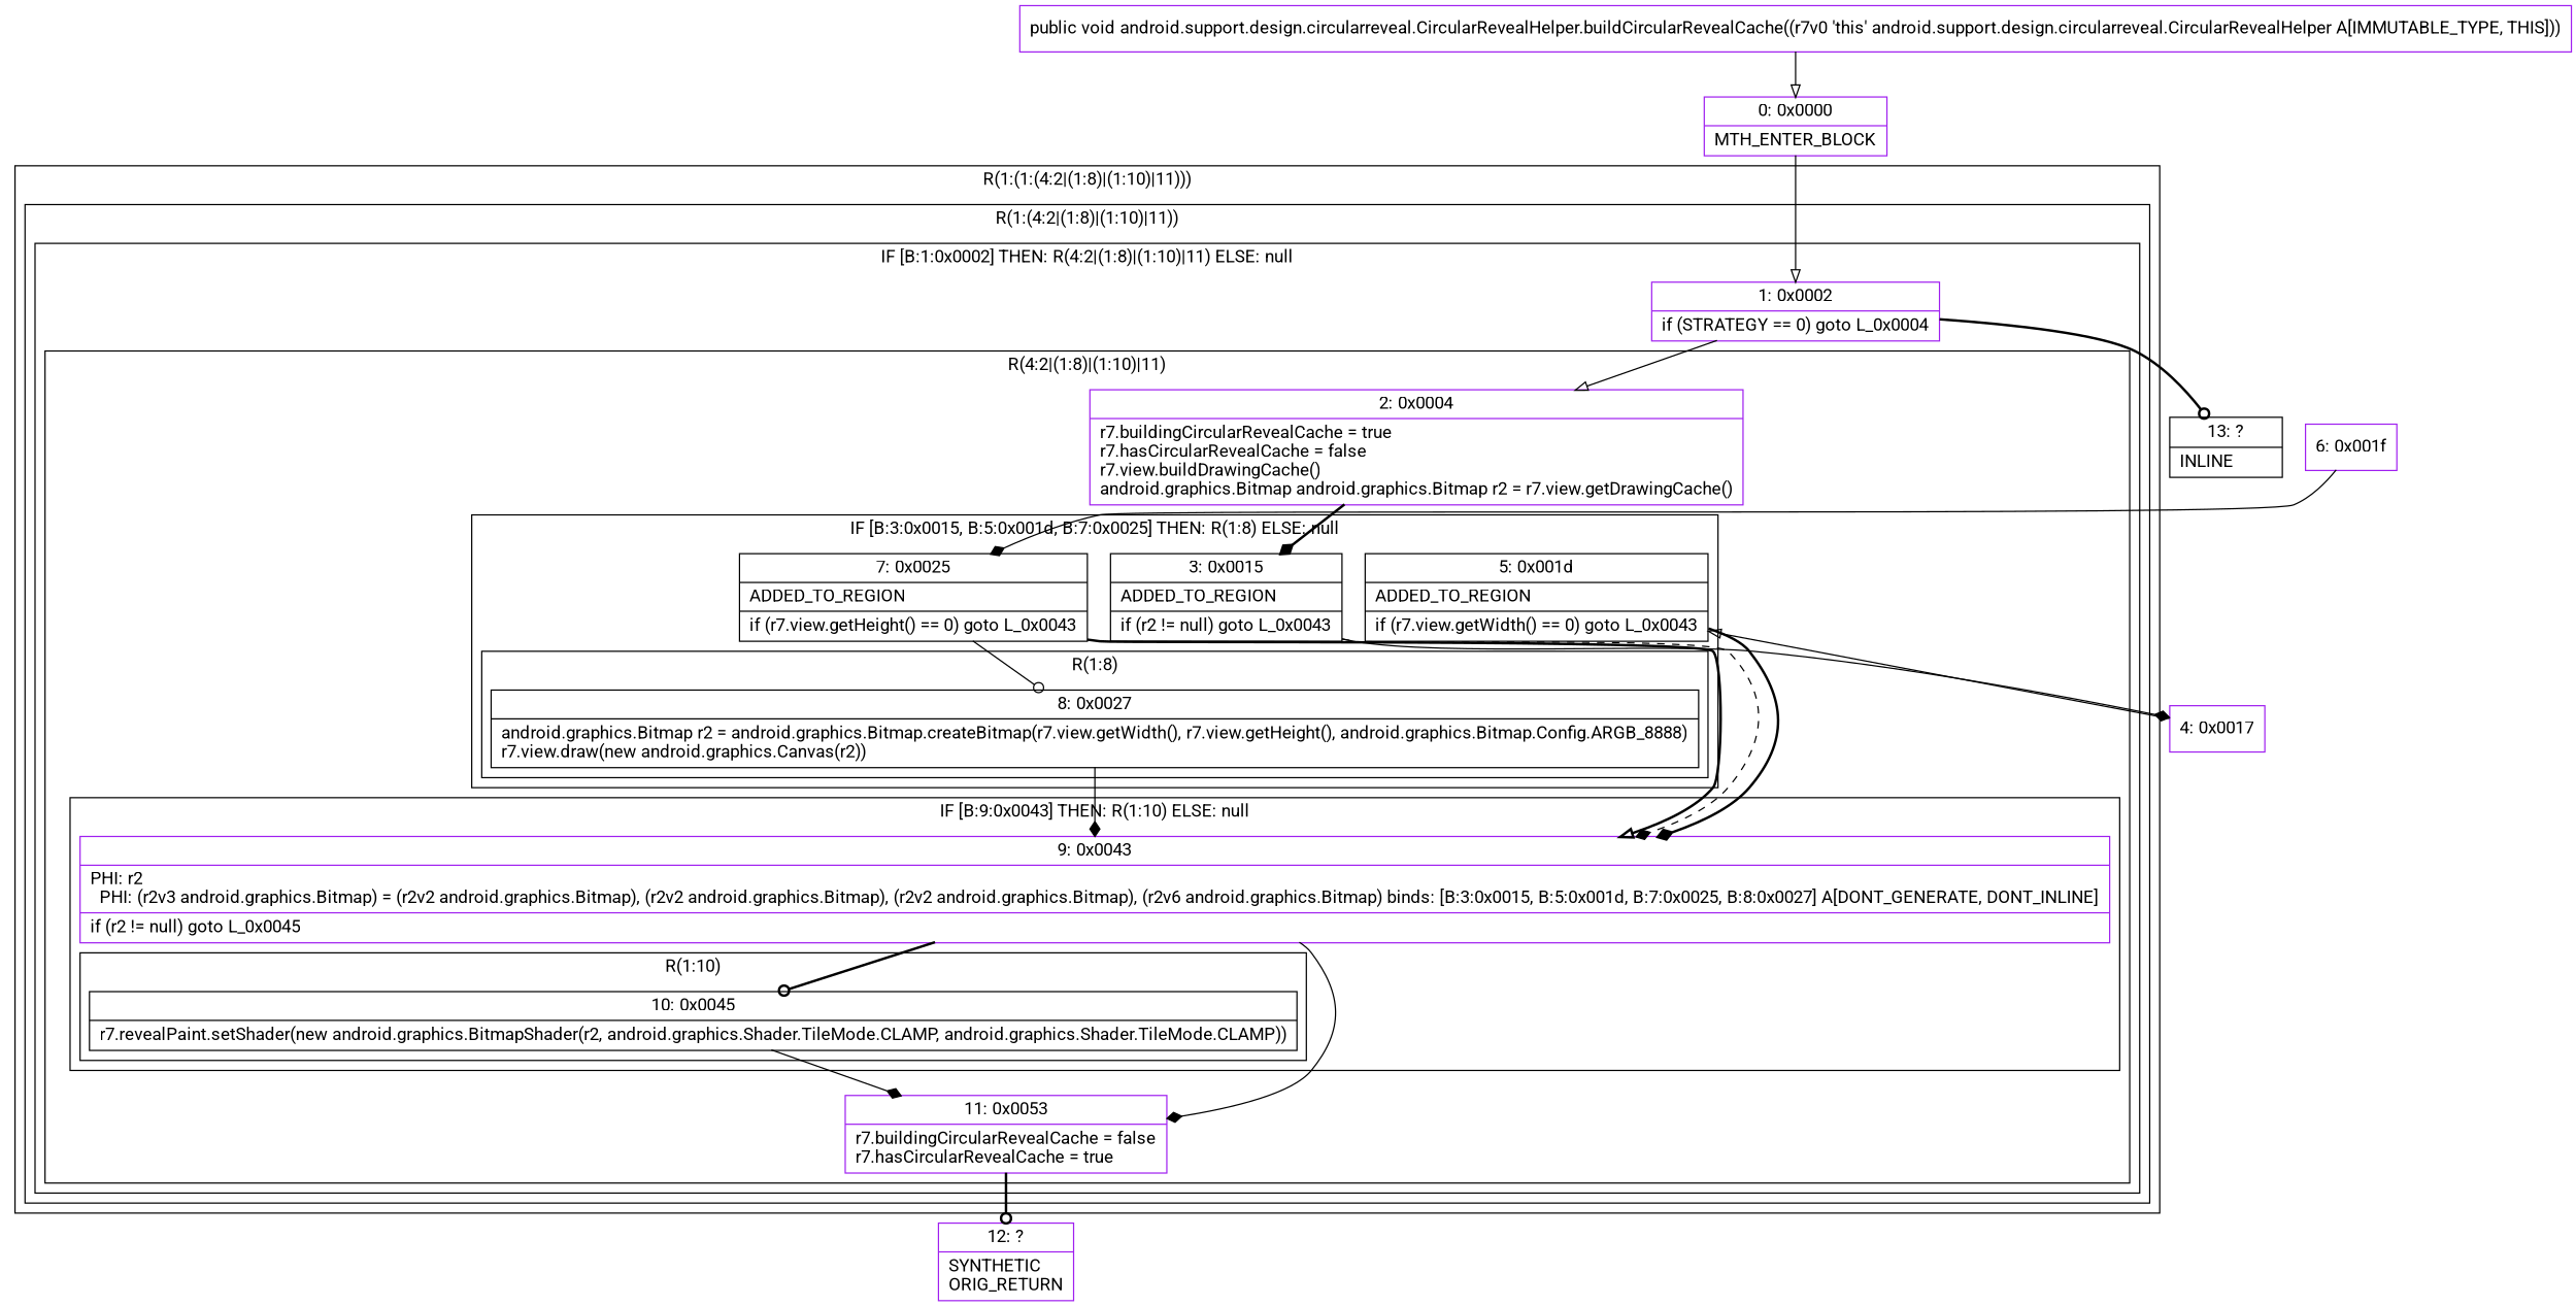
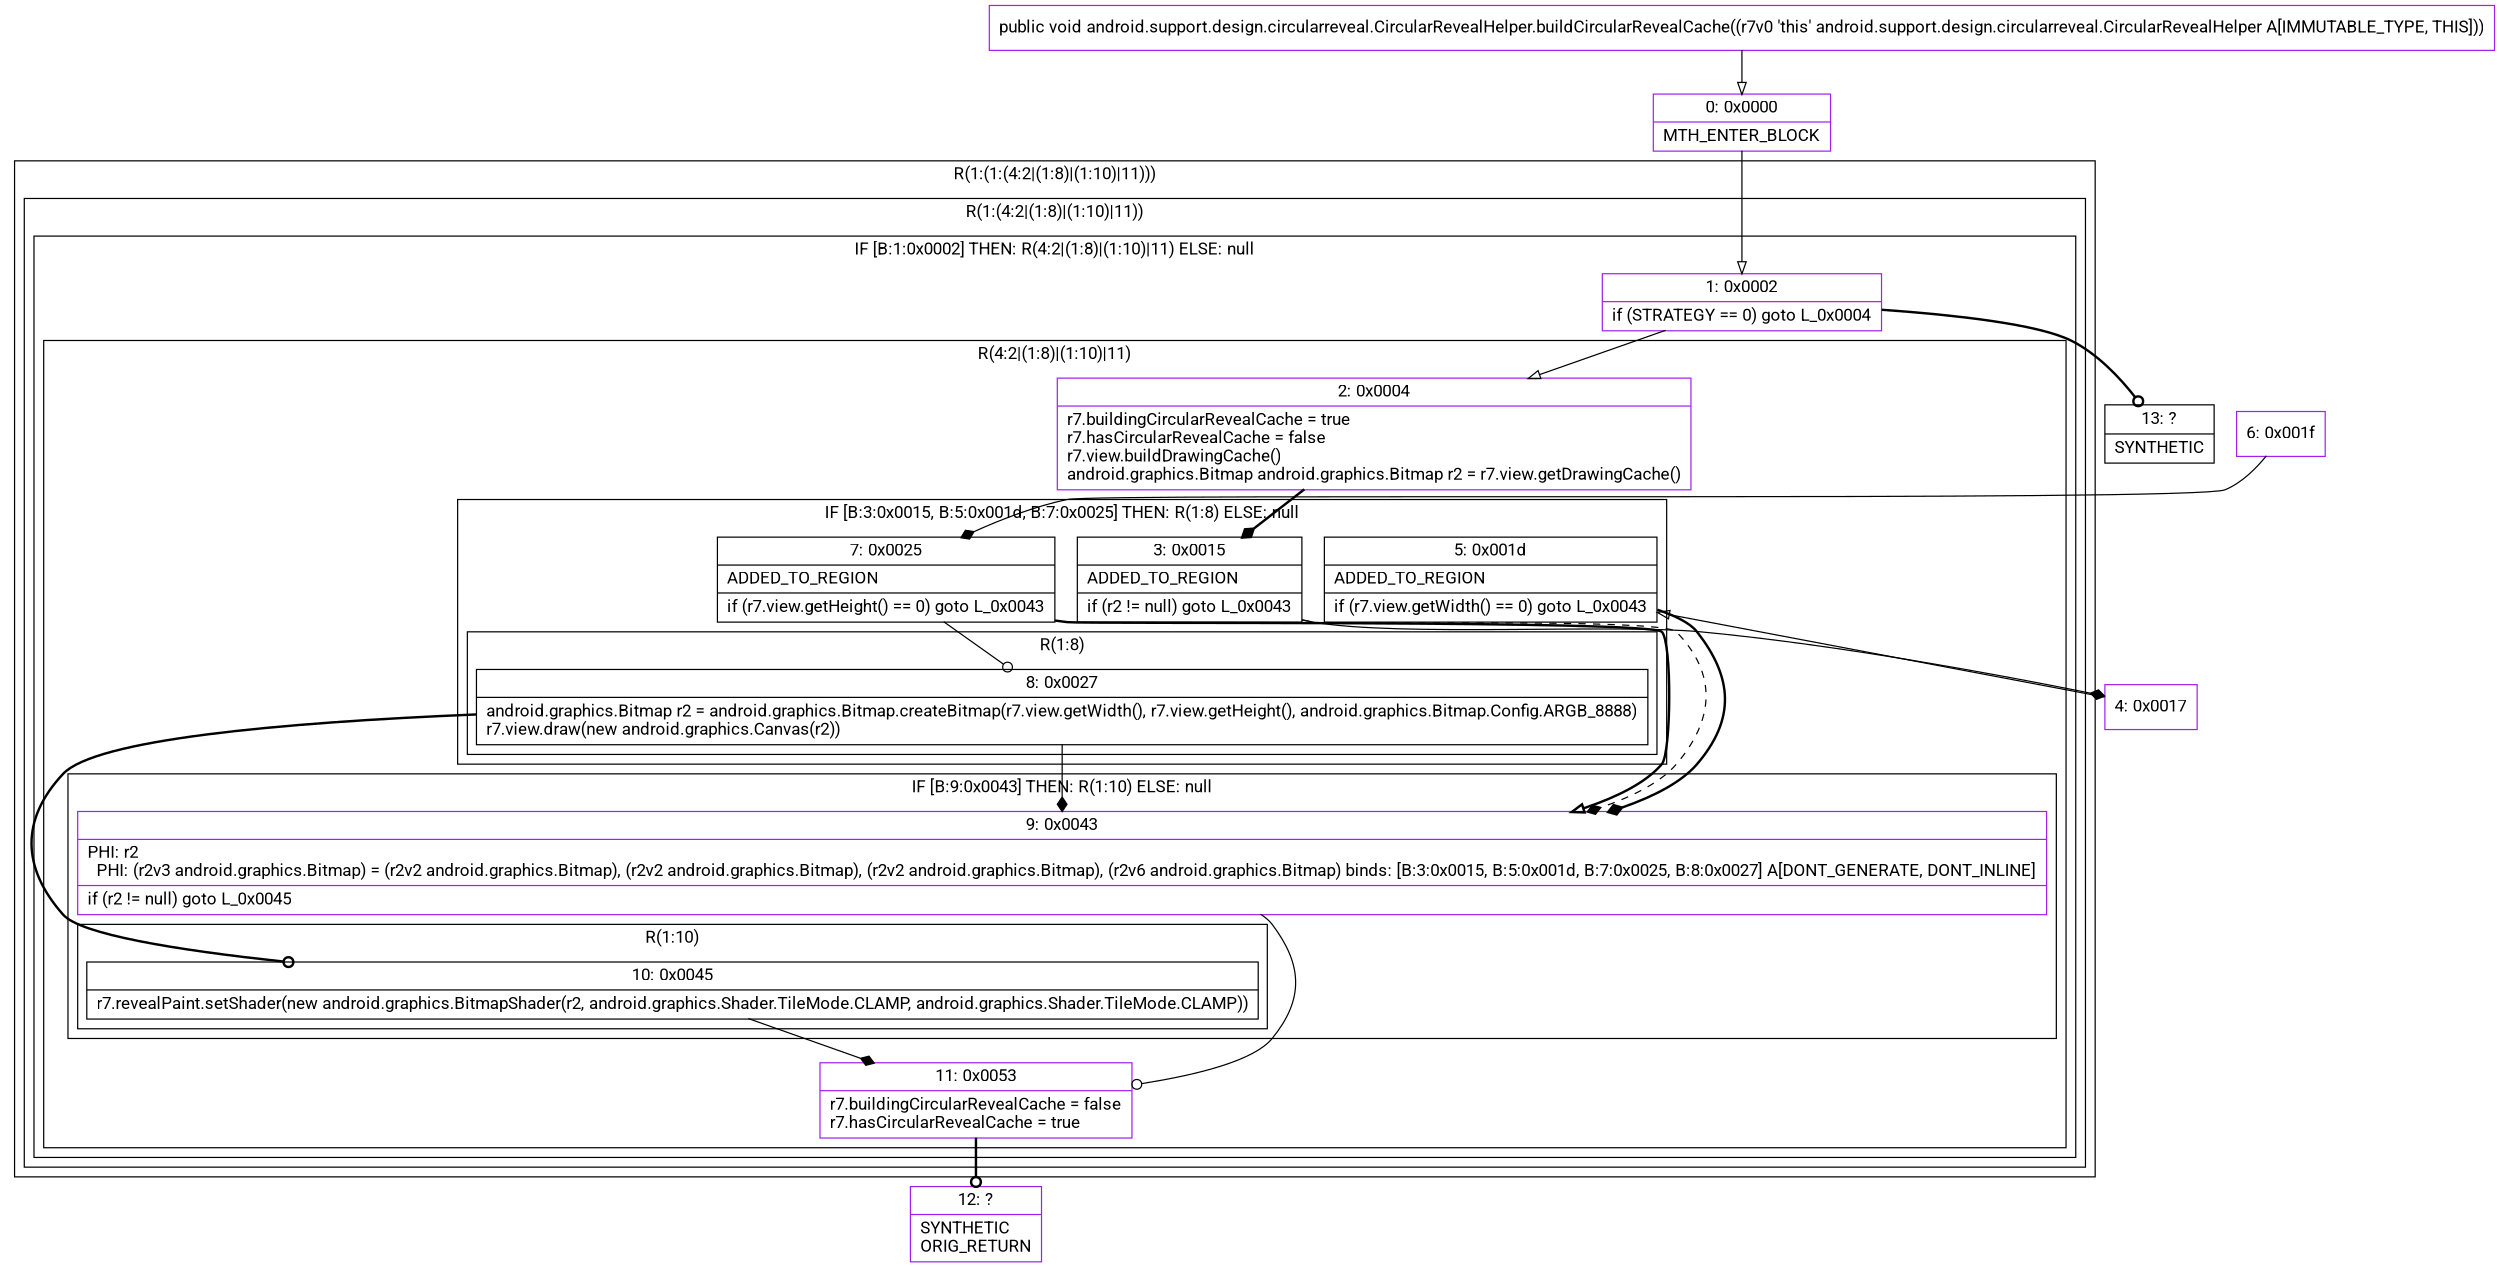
  digraph {
    fontname=Roboto
    node [color=purple fontname=Roboto shape=record]
    edge [arrowhead=diamond fontname=Roboto style=solid]
    n1 [color=black label="{8\:\ 0x0027|android.graphics.Bitmap r2 = android.graphics.Bitmap.createBitmap(r7.view.getWidth(), r7.view.getHeight(), android.graphics.Bitmap.Config.ARGB_8888)\lr7.view.draw(new android.graphics.Canvas(r2))\l}"]
    n2 [color=black label="{3\:\ 0x0015|ADDED_TO_REGION\l|if (r2 != null) goto L_0x0043\l}"]
    n3 [color=black label="{5\:\ 0x001d|ADDED_TO_REGION\l|if (r7.view.getWidth() == 0) goto L_0x0043\l}"]
    n4 [color=black label="{7\:\ 0x0025|ADDED_TO_REGION\l|if (r7.view.getHeight() == 0) goto L_0x0043\l}"]
    n5 [color=black label="{10\:\ 0x0045|r7.revealPaint.setShader(new android.graphics.BitmapShader(r2, android.graphics.Shader.TileMode.CLAMP, android.graphics.Shader.TileMode.CLAMP))\l}"]
    n6 [label="{9\:\ 0x0043|PHI: r2 \l  PHI: (r2v3 android.graphics.Bitmap) = (r2v2 android.graphics.Bitmap), (r2v2 android.graphics.Bitmap), (r2v2 android.graphics.Bitmap), (r2v6 android.graphics.Bitmap) binds: [B:3:0x0015, B:5:0x001d, B:7:0x0025, B:8:0x0027] A[DONT_GENERATE, DONT_INLINE]\l|if (r2 != null) goto L_0x0045\l}"]
    n7 [label="{2\:\ 0x0004|r7.buildingCircularRevealCache = true\lr7.hasCircularRevealCache = false\lr7.view.buildDrawingCache()\landroid.graphics.Bitmap android.graphics.Bitmap r2 = r7.view.getDrawingCache()\l}"]
    n8 [label="{11\:\ 0x0053|r7.buildingCircularRevealCache = false\lr7.hasCircularRevealCache = true\l}"]
    n9 [label="{1\:\ 0x0002|if (STRATEGY == 0) goto L_0x0004\l}"]
    n10 [label="{4\:\ 0x0017}"]
    n11 [label="{12\:\ ?|SYNTHETIC\lORIG_RETURN\l}"]
-   n12 [color=black label="{13\:\ ?|INLINE\l}"]
+   n12 [color=black label="{13\:\ ?|SYNTHETIC\l}"]
    n13 [label="{6\:\ 0x001f}"]
    n14 [label="{0\:\ 0x0000|MTH_ENTER_BLOCK\l}"]
    n15 [label="{public void android.support.design.circularreveal.CircularRevealHelper.buildCircularRevealCache((r7v0 'this' android.support.design.circularreveal.CircularRevealHelper A[IMMUTABLE_TYPE, THIS])) }"]
    subgraph cluster_1 {
      label="R(1:(1:(4:2|(1:8)|(1:10)|11)))"
      subgraph cluster_2 {
        label="R(1:(4:2|(1:8)|(1:10)|11))"
        subgraph cluster_3 {
          label="IF [B:1:0x0002] THEN: R(4:2|(1:8)|(1:10)|11) ELSE: null"
          n9
          subgraph cluster_4 {
            label="R(4:2|(1:8)|(1:10)|11)"
            n7
            n8
            subgraph cluster_5 {
              label="IF [B:3:0x0015, B:5:0x001d, B:7:0x0025] THEN: R(1:8) ELSE: null"
              n2
              n3
              n4
              subgraph cluster_6 {
                label="R(1:8)"
                n1
              }
            }
            subgraph cluster_7 {
              label="IF [B:9:0x0043] THEN: R(1:10) ELSE: null"
              n6
              subgraph cluster_8 {
                label="R(1:10)"
                n5
              }
            }
          }
        }
      }
    }
    n1 -> n6
    n2 -> n6 [style=dashed]
    n2 -> n10
    n3 -> n6 [style=bold]
    n4 -> n1 [arrowhead=odot]
    n4 -> n6 [arrowhead=onormal style=bold]
    n5 -> n8
-   n6 -> n5 [arrowhead=odot style=bold]
-   n6 -> n8
+   n1 -> n5 [arrowhead=odot style=bold]
+   n6 -> n8 [arrowhead=odot]
    n7 -> n2 [style=bold]
    n8 -> n11 [arrowhead=odot style=bold]
    n9 -> n7 [arrowhead=onormal]
    n9 -> n12 [arrowhead=odot style=bold]
    n10 -> n3 [arrowhead=onormal]
    n13 -> n4
    n14 -> n9 [arrowhead=onormal]
    n15 -> n14 [arrowhead=onormal]
  }
